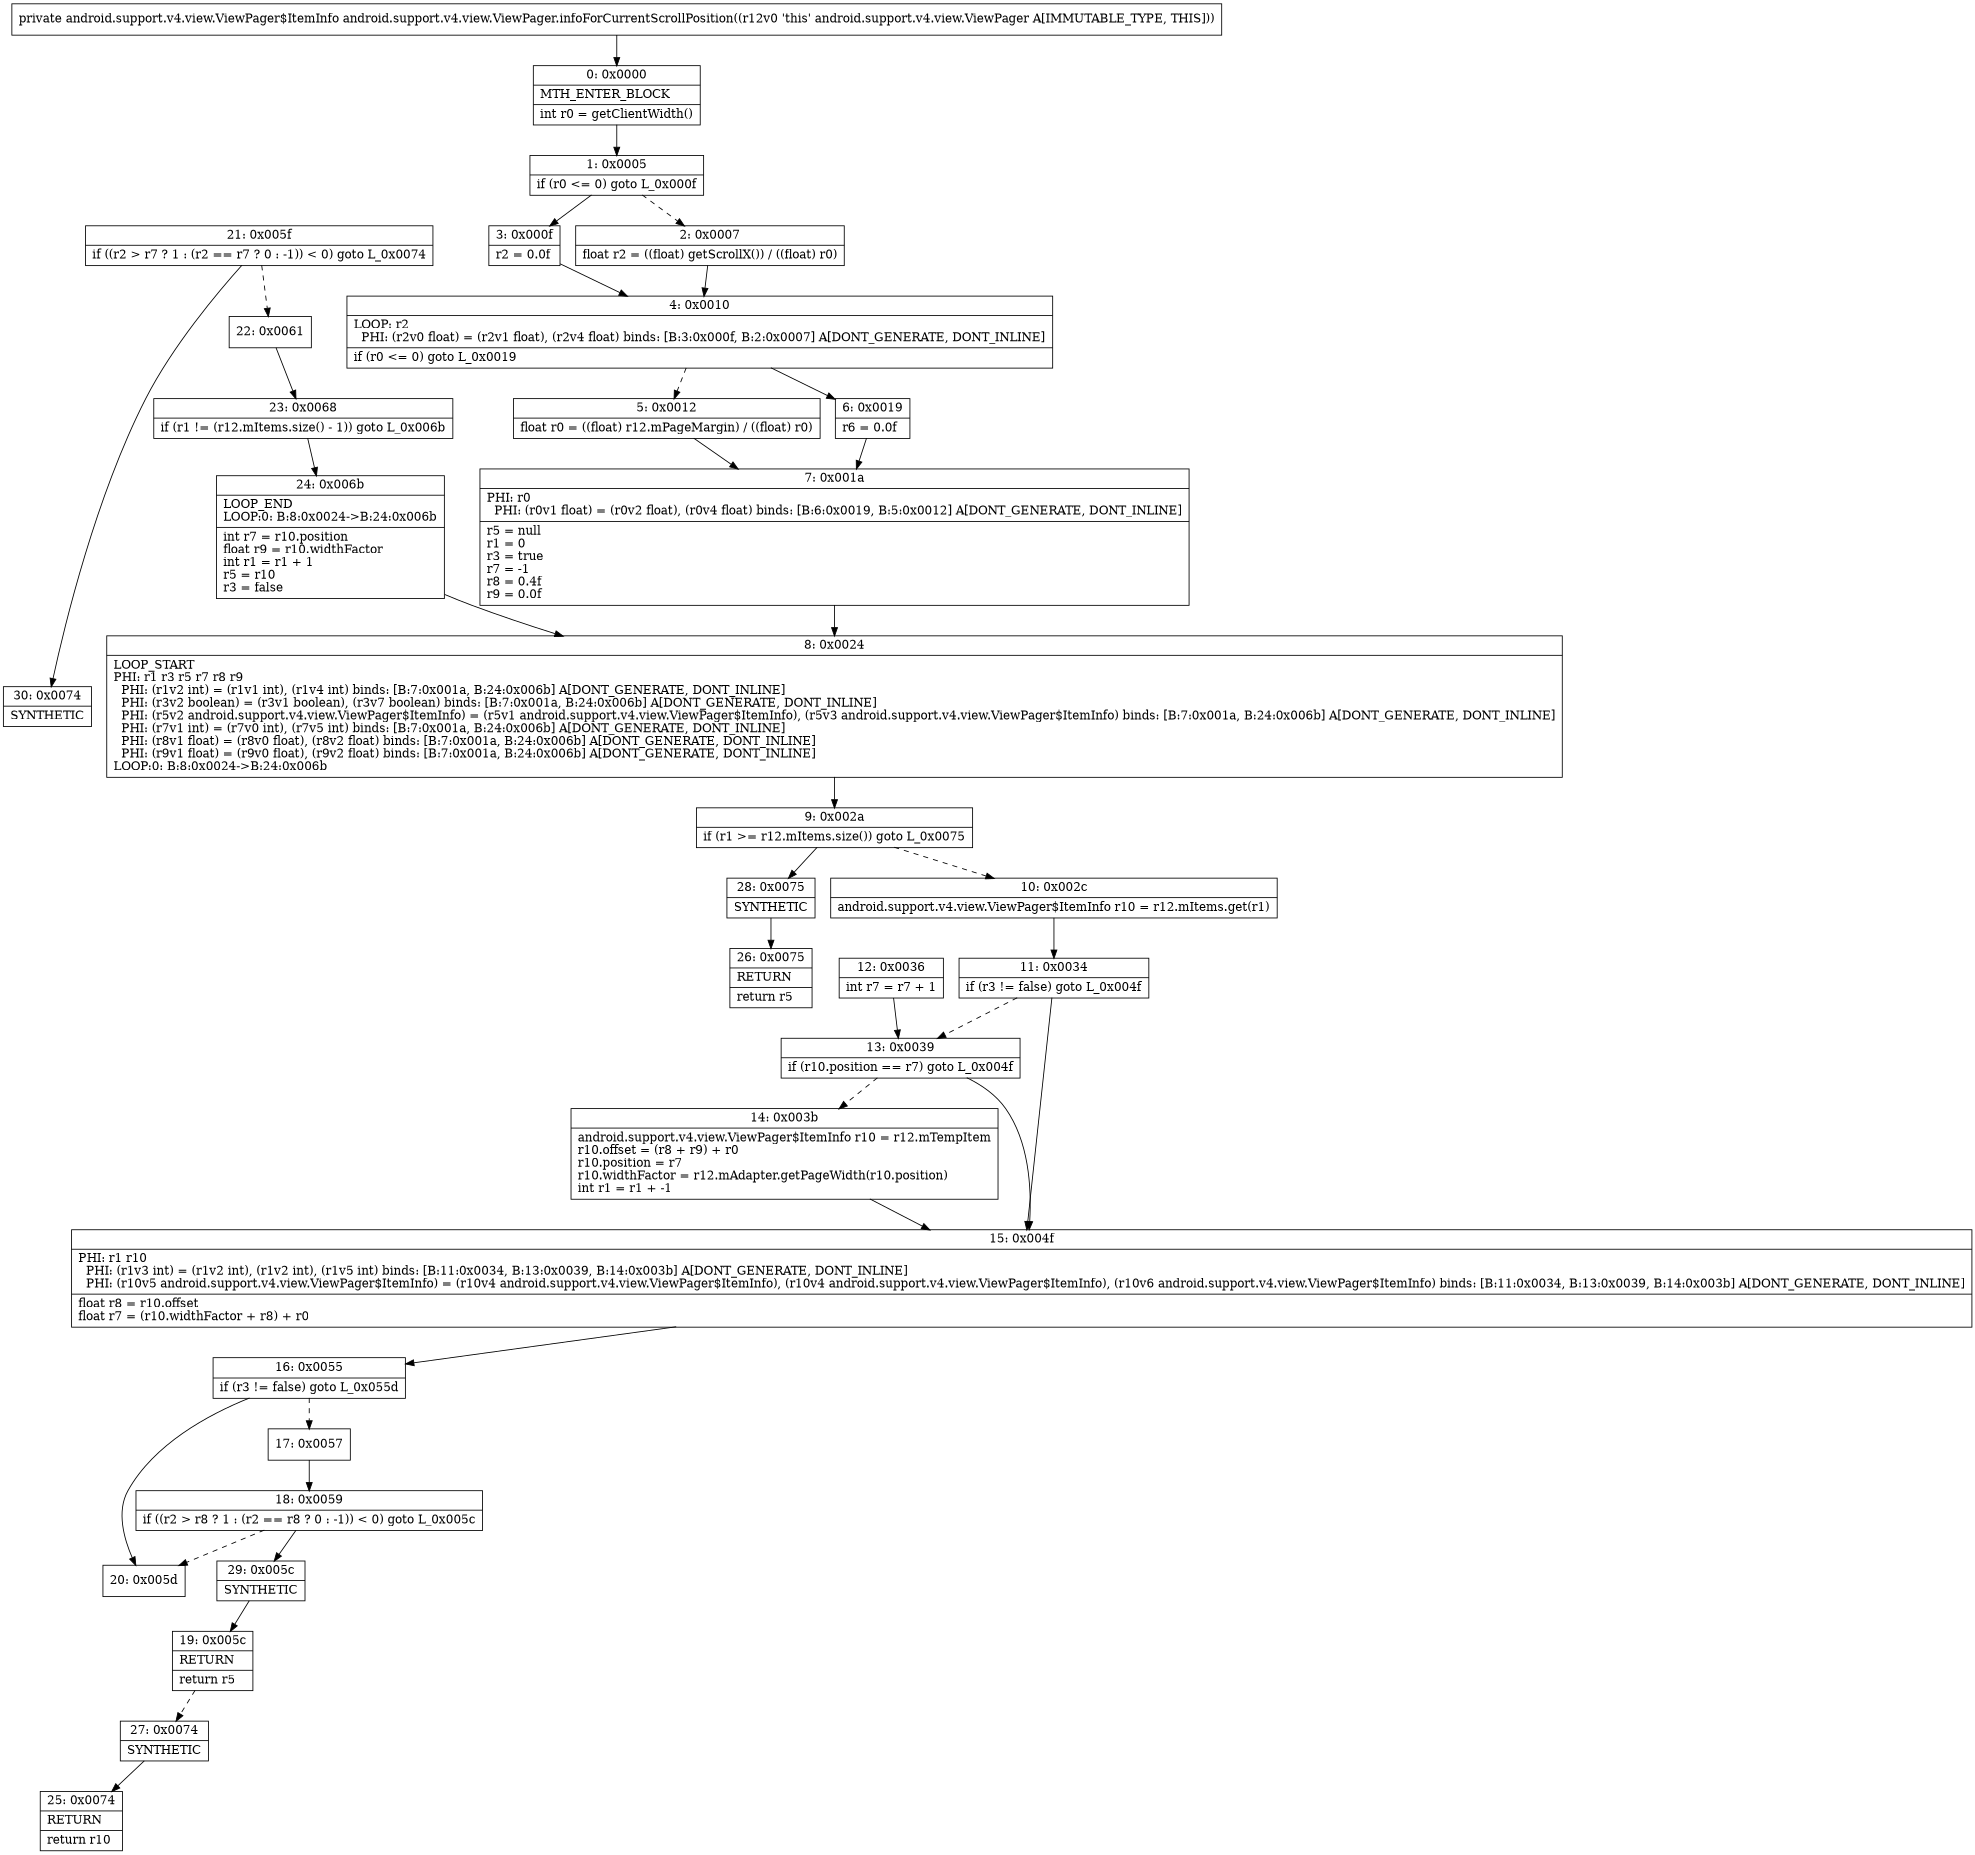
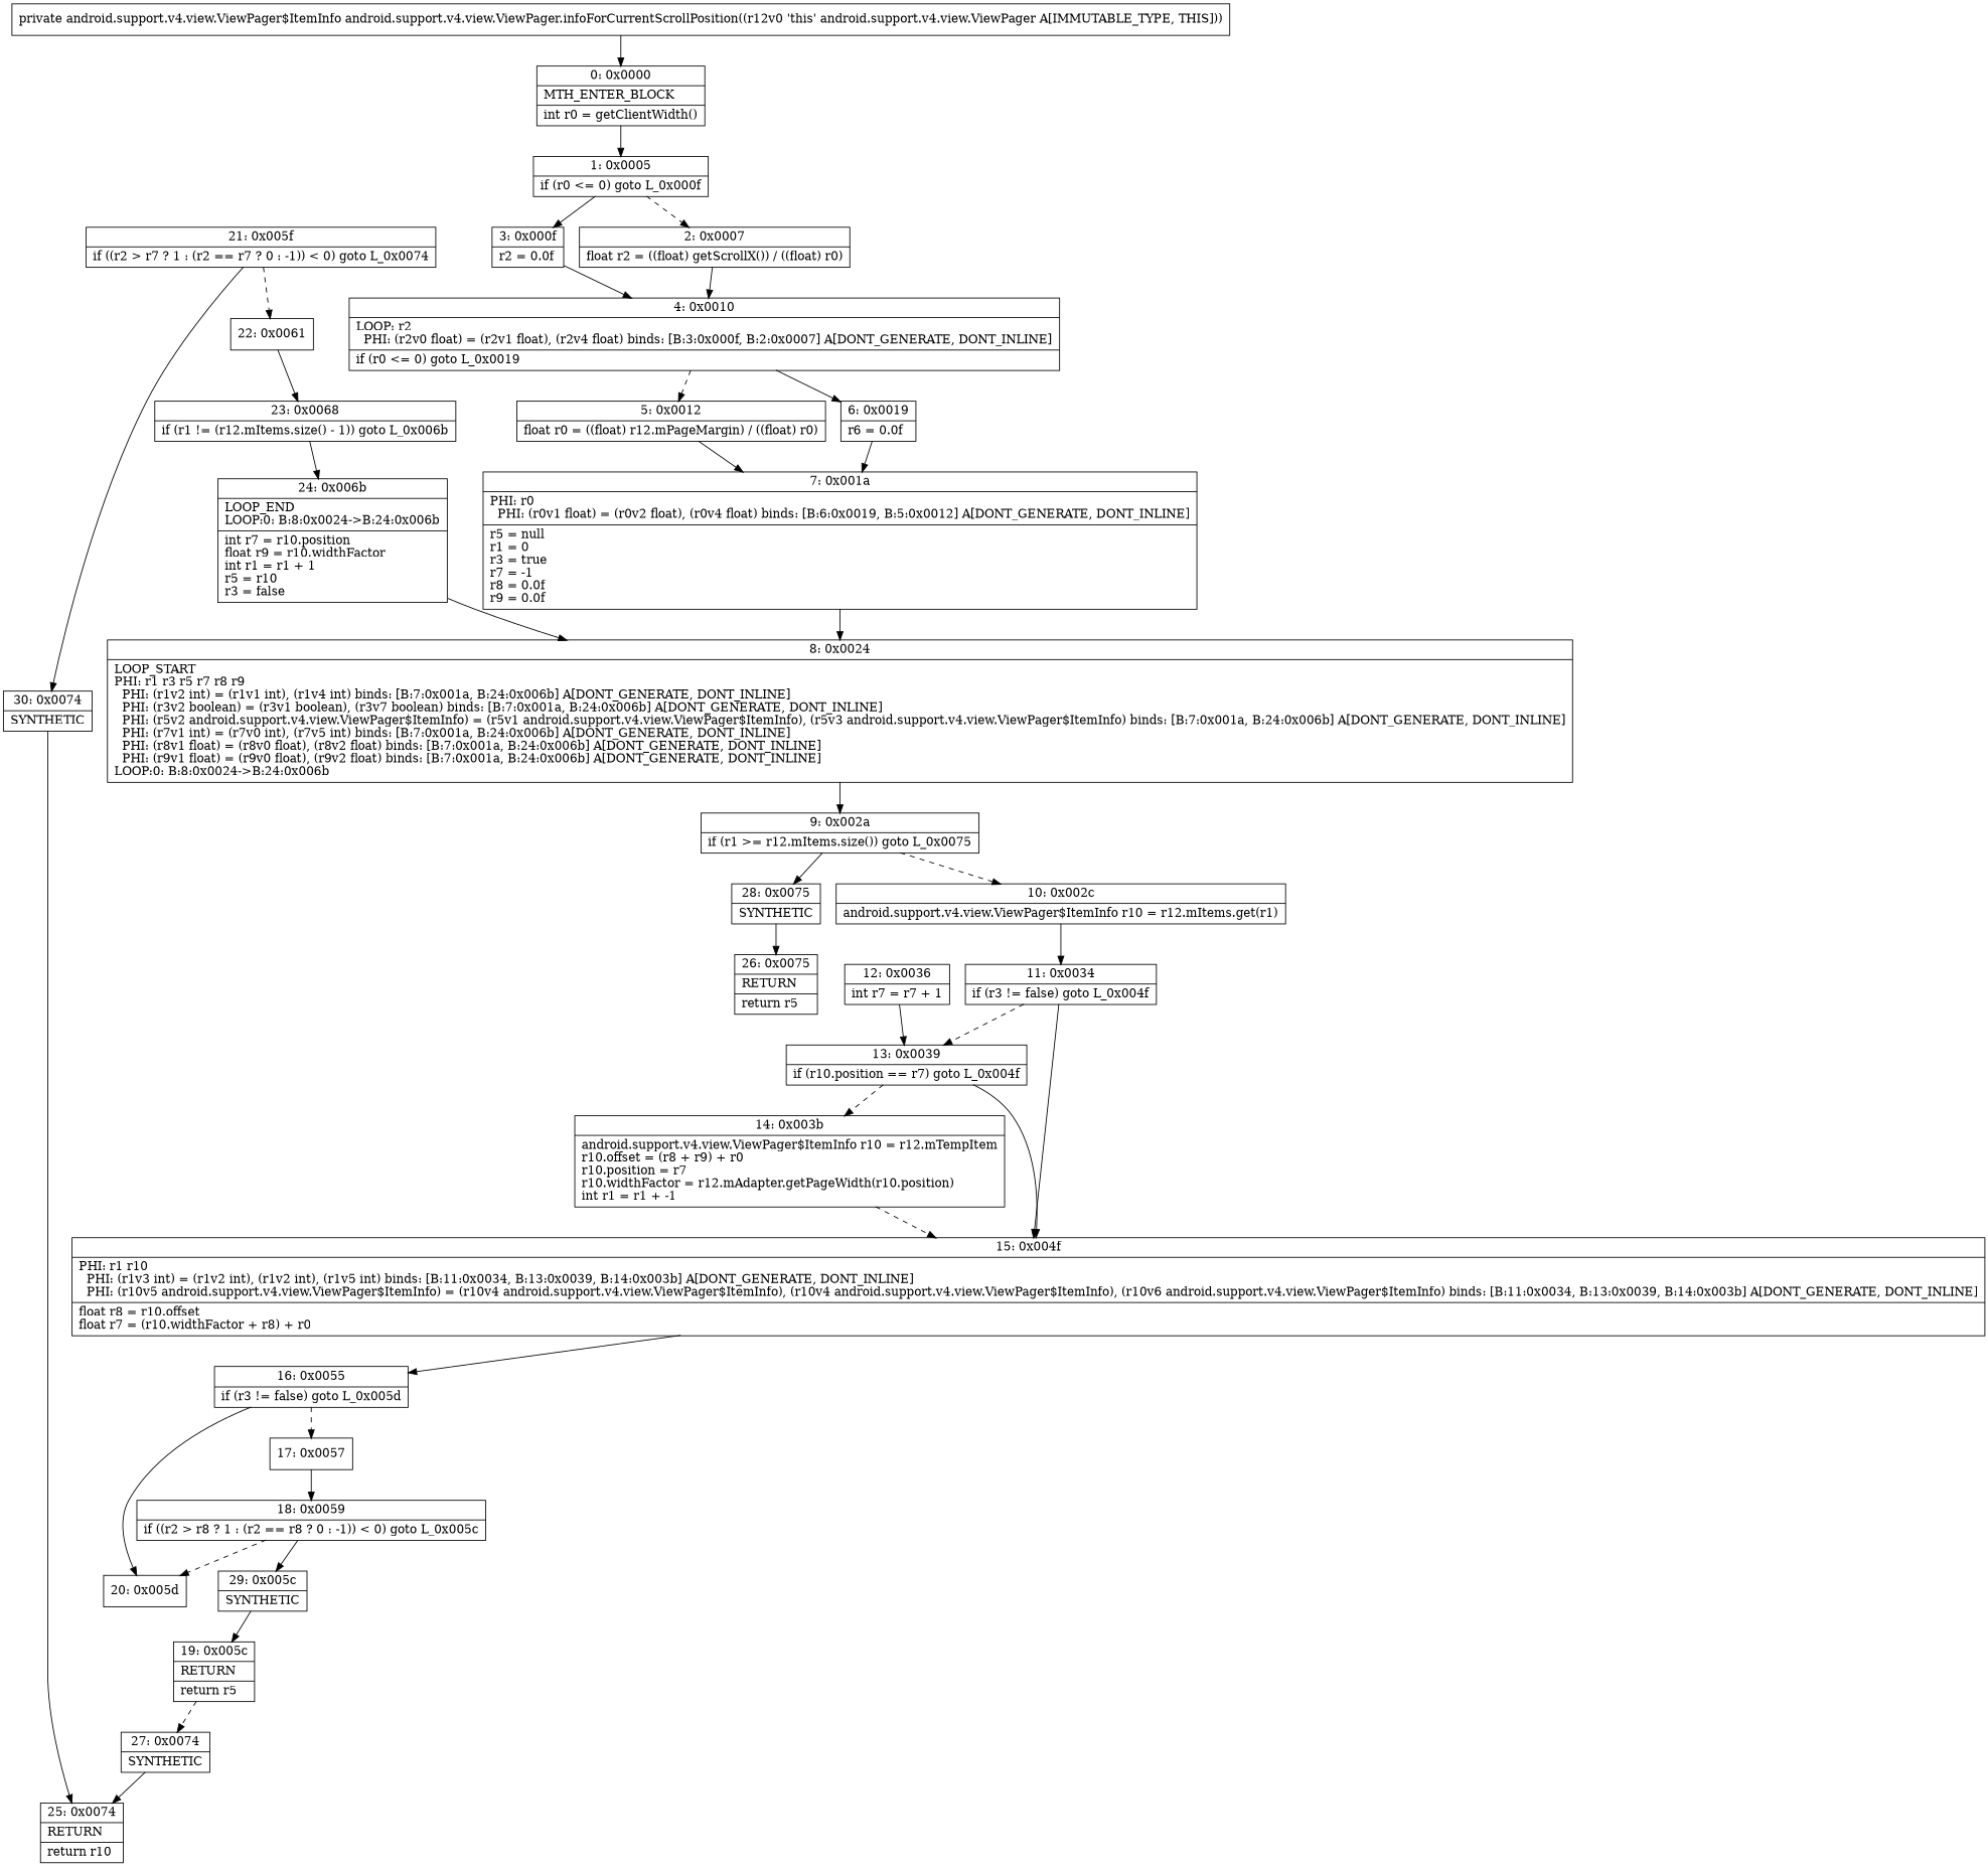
  digraph {
    node [shape=record]
    n1 [label="{0\:\ 0x0000|MTH_ENTER_BLOCK\l|int r0 = getClientWidth()\l}"]
    n2 [label="{1\:\ 0x0005|if (r0 \<= 0) goto L_0x000f\l}"]
    n3 [label="{2\:\ 0x0007|float r2 = ((float) getScrollX()) \/ ((float) r0)\l}"]
    n4 [label="{3\:\ 0x000f|r2 = 0.0f\l}"]
    n5 [label="{4\:\ 0x0010|LOOP: r2 \l  PHI: (r2v0 float) = (r2v1 float), (r2v4 float) binds: [B:3:0x000f, B:2:0x0007] A[DONT_GENERATE, DONT_INLINE]\l|if (r0 \<= 0) goto L_0x0019\l}"]
    n6 [label="{5\:\ 0x0012|float r0 = ((float) r12.mPageMargin) \/ ((float) r0)\l}"]
    n7 [label="{6\:\ 0x0019|r6 = 0.0f\l}"]
-   n8 [label="{7\:\ 0x001a|PHI: r0 \l  PHI: (r0v1 float) = (r0v2 float), (r0v4 float) binds: [B:6:0x0019, B:5:0x0012] A[DONT_GENERATE, DONT_INLINE]\l|r5 = null\lr1 = 0\lr3 = true\lr7 = \-1\lr8 = 0.4f\lr9 = 0.0f\l}"]
+   n8 [label="{7\:\ 0x001a|PHI: r0 \l  PHI: (r0v1 float) = (r0v2 float), (r0v4 float) binds: [B:6:0x0019, B:5:0x0012] A[DONT_GENERATE, DONT_INLINE]\l|r5 = null\lr1 = 0\lr3 = true\lr7 = \-1\lr8 = 0.0f\lr9 = 0.0f\l}"]
    n9 [label="{8\:\ 0x0024|LOOP_START\lPHI: r1 r3 r5 r7 r8 r9 \l  PHI: (r1v2 int) = (r1v1 int), (r1v4 int) binds: [B:7:0x001a, B:24:0x006b] A[DONT_GENERATE, DONT_INLINE]\l  PHI: (r3v2 boolean) = (r3v1 boolean), (r3v7 boolean) binds: [B:7:0x001a, B:24:0x006b] A[DONT_GENERATE, DONT_INLINE]\l  PHI: (r5v2 android.support.v4.view.ViewPager$ItemInfo) = (r5v1 android.support.v4.view.ViewPager$ItemInfo), (r5v3 android.support.v4.view.ViewPager$ItemInfo) binds: [B:7:0x001a, B:24:0x006b] A[DONT_GENERATE, DONT_INLINE]\l  PHI: (r7v1 int) = (r7v0 int), (r7v5 int) binds: [B:7:0x001a, B:24:0x006b] A[DONT_GENERATE, DONT_INLINE]\l  PHI: (r8v1 float) = (r8v0 float), (r8v2 float) binds: [B:7:0x001a, B:24:0x006b] A[DONT_GENERATE, DONT_INLINE]\l  PHI: (r9v1 float) = (r9v0 float), (r9v2 float) binds: [B:7:0x001a, B:24:0x006b] A[DONT_GENERATE, DONT_INLINE]\lLOOP:0: B:8:0x0024\-\>B:24:0x006b\l}"]
    n10 [label="{9\:\ 0x002a|if (r1 \>= r12.mItems.size()) goto L_0x0075\l}"]
    n11 [label="{10\:\ 0x002c|android.support.v4.view.ViewPager$ItemInfo r10 = r12.mItems.get(r1)\l}"]
    n12 [label="{28\:\ 0x0075|SYNTHETIC\l}"]
    n13 [label="{11\:\ 0x0034|if (r3 != false) goto L_0x004f\l}"]
    n14 [label="{26\:\ 0x0075|RETURN\l|return r5\l}"]
    n15 [label="{15\:\ 0x004f|PHI: r1 r10 \l  PHI: (r1v3 int) = (r1v2 int), (r1v2 int), (r1v5 int) binds: [B:11:0x0034, B:13:0x0039, B:14:0x003b] A[DONT_GENERATE, DONT_INLINE]\l  PHI: (r10v5 android.support.v4.view.ViewPager$ItemInfo) = (r10v4 android.support.v4.view.ViewPager$ItemInfo), (r10v4 android.support.v4.view.ViewPager$ItemInfo), (r10v6 android.support.v4.view.ViewPager$ItemInfo) binds: [B:11:0x0034, B:13:0x0039, B:14:0x003b] A[DONT_GENERATE, DONT_INLINE]\l|float r8 = r10.offset\lfloat r7 = (r10.widthFactor + r8) + r0\l}"]
    n16 [label="{13\:\ 0x0039|if (r10.position == r7) goto L_0x004f\l}"]
    n17 [label="{12\:\ 0x0036|int r7 = r7 + 1\l}"]
-   n18 [label="{16\:\ 0x0055|if (r3 != false) goto L_0x055d\l}"]
+   n18 [label="{16\:\ 0x0055|if (r3 != false) goto L_0x005d\l}"]
    n19 [label="{14\:\ 0x003b|android.support.v4.view.ViewPager$ItemInfo r10 = r12.mTempItem\lr10.offset = (r8 + r9) + r0\lr10.position = r7\lr10.widthFactor = r12.mAdapter.getPageWidth(r10.position)\lint r1 = r1 + \-1\l}"]
    n20 [label="{17\:\ 0x0057}"]
    n21 [label="{20\:\ 0x005d}"]
    n22 [label="{18\:\ 0x0059|if ((r2 \> r8 ? 1 : (r2 == r8 ? 0 : \-1)) \< 0) goto L_0x005c\l}"]
    n23 [label="{29\:\ 0x005c|SYNTHETIC\l}"]
    n24 [label="{19\:\ 0x005c|RETURN\l|return r5\l}"]
    n25 [label="{27\:\ 0x0074|SYNTHETIC\l}"]
    n26 [label="{21\:\ 0x005f|if ((r2 \> r7 ? 1 : (r2 == r7 ? 0 : \-1)) \< 0) goto L_0x0074\l}"]
    n27 [label="{22\:\ 0x0061}"]
    n28 [label="{30\:\ 0x0074|SYNTHETIC\l}"]
    n29 [label="{23\:\ 0x0068|if (r1 != (r12.mItems.size() \- 1)) goto L_0x006b\l}"]
    n30 [label="{25\:\ 0x0074|RETURN\l|return r10\l}"]
    n31 [label="{24\:\ 0x006b|LOOP_END\lLOOP:0: B:8:0x0024\-\>B:24:0x006b\l|int r7 = r10.position\lfloat r9 = r10.widthFactor\lint r1 = r1 + 1\lr5 = r10\lr3 = false\l}"]
    n32 [label="{private android.support.v4.view.ViewPager$ItemInfo android.support.v4.view.ViewPager.infoForCurrentScrollPosition((r12v0 'this' android.support.v4.view.ViewPager A[IMMUTABLE_TYPE, THIS])) }"]
    n1 -> n2
    n2 -> n3 [style=dashed]
    n2 -> n4
    n3 -> n5
    n4 -> n5
    n5 -> n6 [style=dashed]
    n5 -> n7
    n6 -> n8
    n7 -> n8
    n8 -> n9
    n9 -> n10
    n10 -> n11 [style=dashed]
    n10 -> n12
    n11 -> n13
    n12 -> n14
    n13 -> n15
    n13 -> n16 [style=dashed]
    n15 -> n18
    n16 -> n15
    n16 -> n19 [style=dashed]
    n17 -> n16
    n18 -> n20 [style=dashed]
    n18 -> n21
-   n19 -> n15
+   n19 -> n15 [style=dashed]
    n20 -> n22
    n22 -> n21 [style=dashed]
    n22 -> n23
    n23 -> n24
    n24 -> n25 [style=dashed]
    n25 -> n30
    n26 -> n27 [style=dashed]
    n26 -> n28
    n27 -> n29
+   n28 -> n30
    n29 -> n31
    n31 -> n9
    n32 -> n1
  }
